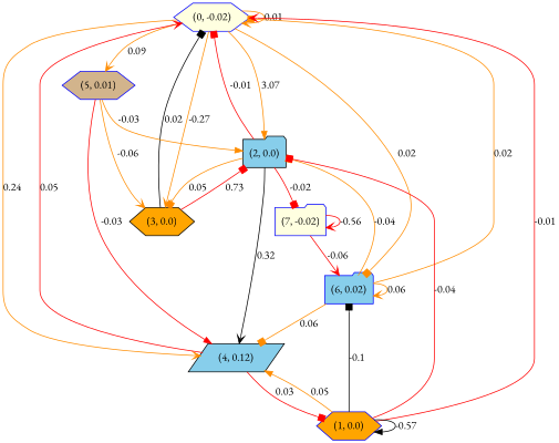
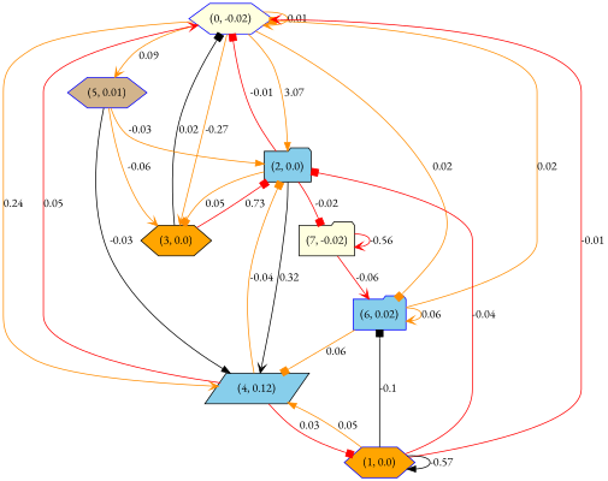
  digraph {
    fontname="EB Garamond"
    node [color=blue fillcolor=skyblue fontname="EB Garamond" shape=hexagon style=filled]
    edge [arrowhead=box color=darkorange fontname="EB Garamond"]
    n1 [fillcolor=lightyellow label="(0, -0.02)"]
    n2 [color=black label="(2, 0.0)" shape=folder]
    n3 [color=black fillcolor=orange label="(3, 0.0)"]
    n4 [color=black label="(4, 0.12)" shape=parallelogram]
    n5 [fillcolor=tan label="(5, 0.01)"]
    n6 [label="(6, 0.02)" shape=folder]
-   n7 [fillcolor=lightyellow label="(7, -0.02)" shape=folder]
+   n7 [color=black fillcolor=lightyellow label="(7, -0.02)" shape=folder]
    n8 [fillcolor=orange label="(1, 0.0)"]
    n1 -> n1 [arrowhead=vee label=0.01]
    n1 -> n2 [arrowhead=normal label=3.07]
    n1 -> n3 [arrowhead=vee label=-0.27]
    n1 -> n4 [arrowhead=vee label=0.24]
    n1 -> n5 [arrowhead=vee label=0.09]
    n1 -> n6 [label=0.02]
    n2 -> n1 [color=red label=-0.01]
    n2 -> n3 [label=0.05]
    n2 -> n4 [arrowhead=vee color=black label=0.32]
    n2 -> n7 [color=red label=-0.02]
    n3 -> n1 [color=black label=0.02]
    n3 -> n2 [color=red label=0.73]
    n4 -> n1 [arrowhead=vee color=red label=0.05]
-   n6 -> n2 [label=-0.04]
+   n4 -> n2 [label=-0.04]
    n4 -> n8 [color=red label=0.03]
    n5 -> n2 [arrowhead=normal label=-0.03]
    n5 -> n3 [arrowhead=vee label=-0.06]
-   n5 -> n4 [arrowhead=normal color=red label=-0.03]
+   n5 -> n4 [arrowhead=normal color=black label=-0.03]
    n6 -> n1 [label=0.02]
    n6 -> n4 [label=0.06]
    n6 -> n6 [arrowhead=vee label=0.06]
    n7 -> n6 [arrowhead=vee color=red label=-0.06]
    n7 -> n7 [arrowhead=vee color=red label=-0.56]
    n8 -> n1 [arrowhead=vee color=red label=-0.01]
    n8 -> n2 [color=red label=-0.04]
    n8 -> n4 [arrowhead=normal label=0.05]
    n8 -> n6 [color=black label=-0.1]
    n8 -> n8 [arrowhead=normal color=black label=-0.57]
  }
